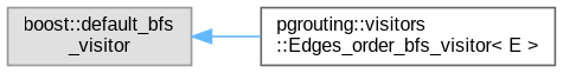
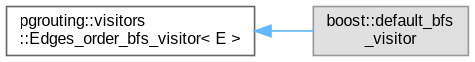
  digraph {
    rankdir=LR
    fontname="Liberation Sans"
    node [fontname="Liberation Sans" fontsize=10 shape=box style=filled]
    n1 [color=grey60 fillcolor="#E0E0E0" height=0.2 label="boost::default_bfs\l_visitor" width=0.4]
    n2 [color=grey40 fillcolor=white height=0.2 label="pgrouting::visitors\l::Edges_order_bfs_visitor\< E \>" width=0.4]
-   n1 -> n2 [color=steelblue1 dir=back fontname="Liberation Sans" fontsize=10 labelfontname=Helvetica labelfontsize=10 style=solid]
+   n2 -> n1 [color=steelblue1 dir=back fontname="Liberation Sans" fontsize=10 labelfontname=Helvetica labelfontsize=10 style=solid]
  }
